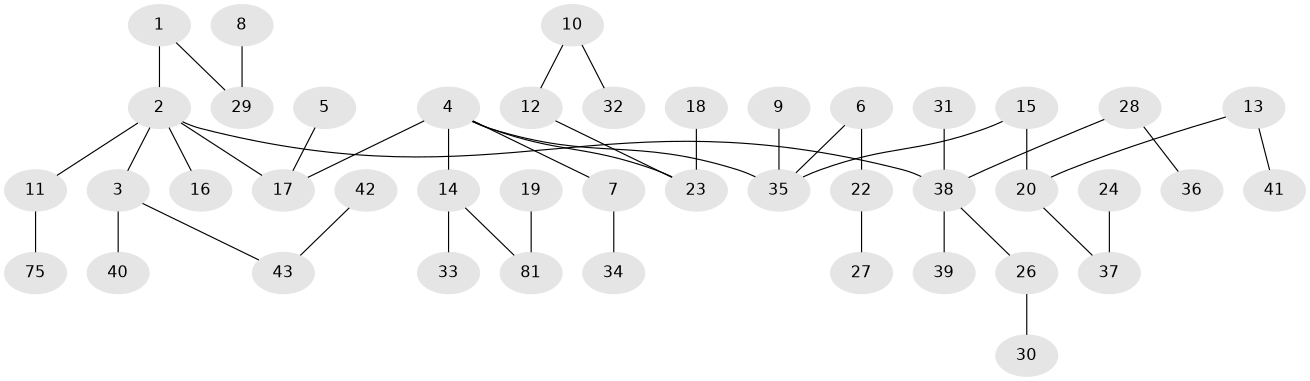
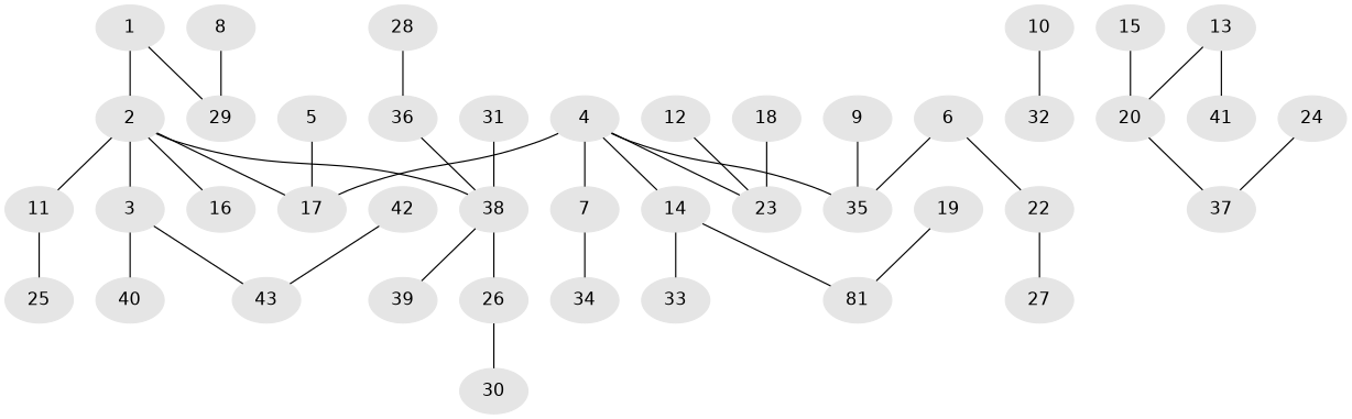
  graph {
    fontname="DejaVu Sans"
    node [color=gray90 fontname="DejaVu Sans" style=filled]
    edge [fontname="DejaVu Sans" weight=1.0]
    1
    2
    29
    3
    11
    16
    17
    38
    40
    43
-   25 [label=75]
+   25
    26
    39
    4
    7
    14
    23
    35
    34
    n20 [label=81]
    33
    5
    6
    22
    27
    8
    9
    10
    12
    32
    13
    20
    41
    37
    15
    18
    19
    30
    24
    28
    36
    31
    42
    1 -- 2
    1 -- 29
    2 -- 3
    2 -- 11
    2 -- 16
    2 -- 17
    2 -- 38
    3 -- 40
    3 -- 43
    11 -- 25
    38 -- 26
    38 -- 39
    26 -- 30
    4 -- 17
    4 -- 7
    4 -- 14
    4 -- 23
    4 -- 35
    7 -- 34
    14 -- n20
    14 -- 33
    5 -- 17
    6 -- 35
    6 -- 22
    22 -- 27
    8 -- 29
    9 -- 35
-   10 -- 12
    10 -- 32
    12 -- 23
    13 -- 20
    13 -- 41
    20 -- 37
-   15 -- 35
    15 -- 20
    18 -- 23
    19 -- n20
    24 -- 37
    28 -- 36
-   28 -- 38
+   36 -- 38
    31 -- 38
    42 -- 43
  }
